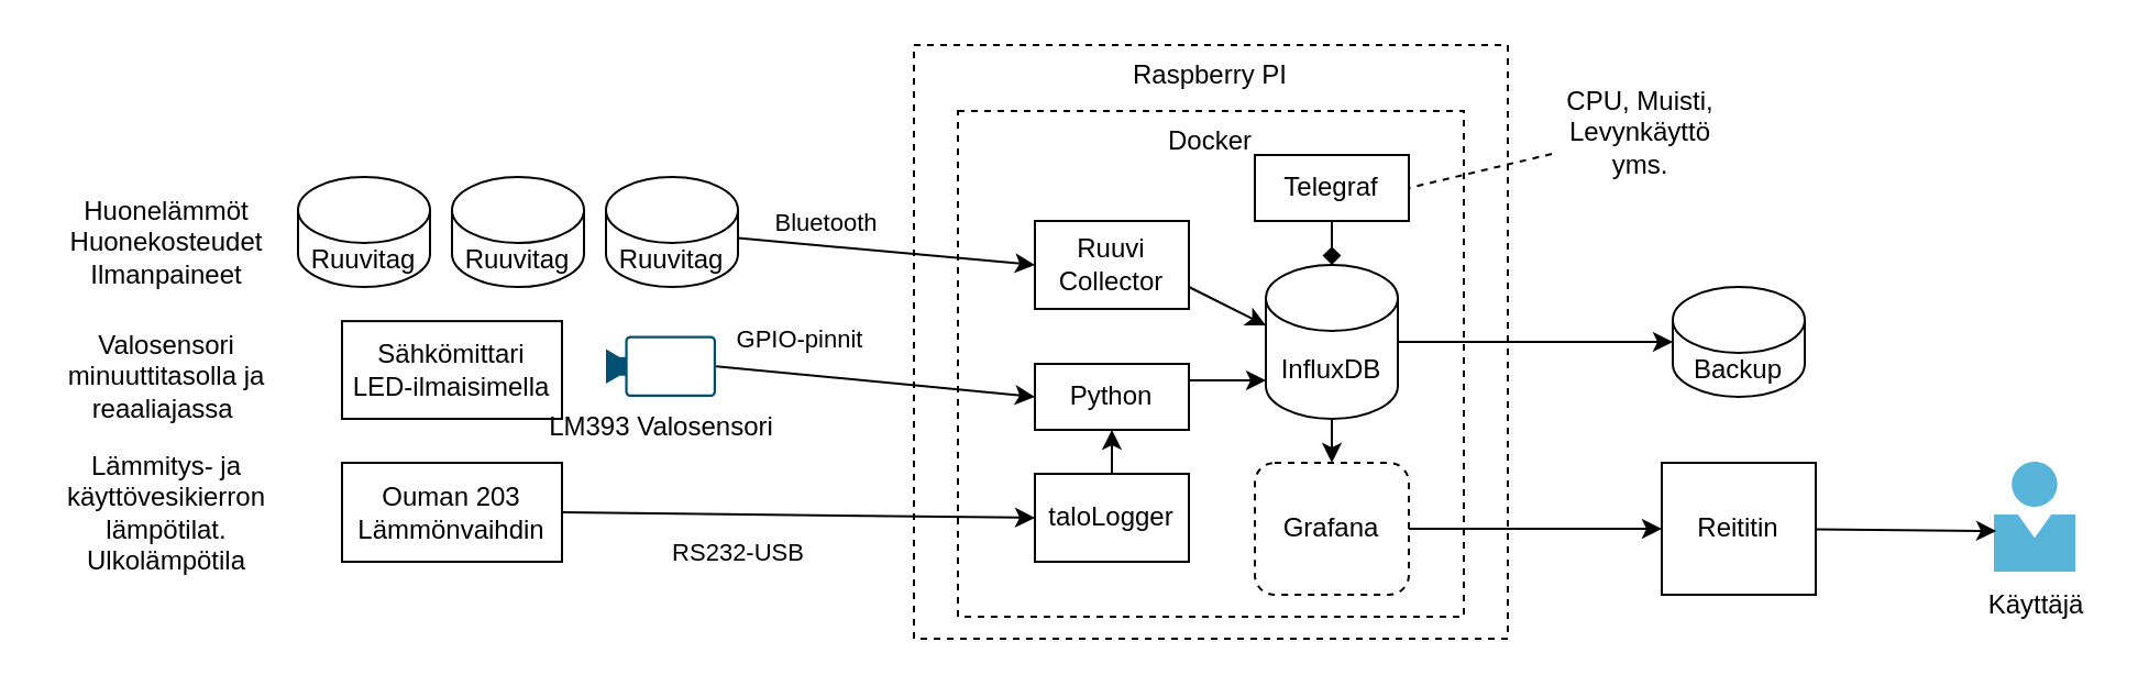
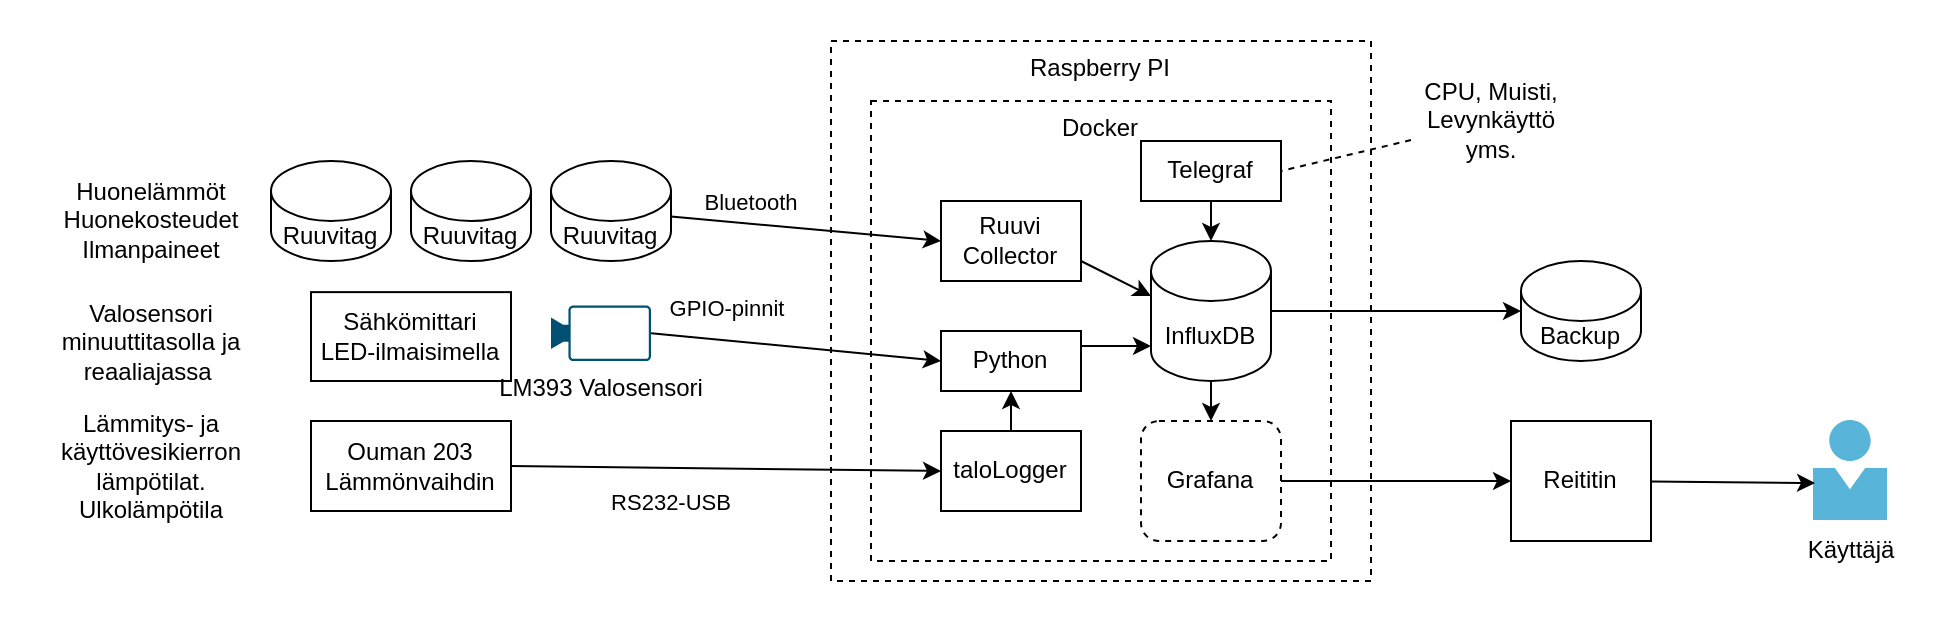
  <mxCell id="0" />
  <mxCell id="1" parent="0" />
  <mxCell id="2" value="&lt;span&gt;Raspberry PI&lt;/span&gt;" style="rounded=0;whiteSpace=wrap;html=1;dashed=1;align=center;verticalAlign=top;" parent="1" vertex="1"><mxGeometry x="415" y="20" width="270" height="270" as="geometry" /></mxCell>
  <mxCell id="3" value="&lt;span&gt;Docker&lt;/span&gt;" style="rounded=0;whiteSpace=wrap;html=1;dashed=1;align=center;verticalAlign=top;" parent="1" vertex="1"><mxGeometry x="435" y="50" width="230" height="230" as="geometry" /></mxCell>
  <mxCell id="4" style="edgeStyle=orthogonalEdgeStyle;rounded=0;orthogonalLoop=1;jettySize=auto;html=1;entryX=0;entryY=0.5;entryDx=0;entryDy=0;entryPerimeter=0;" parent="1" source="5" target="8" edge="1"><mxGeometry relative="1" as="geometry" /></mxCell>
  <mxCell id="5" value="InfluxDB" style="shape=cylinder3;whiteSpace=wrap;html=1;boundedLbl=1;backgroundOutline=1;size=15;" parent="1" vertex="1"><mxGeometry x="575" y="120" width="60" height="70" as="geometry" /></mxCell>
  <mxCell id="6" style="edgeStyle=none;rounded=0;orthogonalLoop=1;jettySize=auto;html=1;" parent="1" source="7" target="27" edge="1"><mxGeometry relative="1" as="geometry" /></mxCell>
  <mxCell id="7" value="Grafana" style="rounded=1;whiteSpace=wrap;html=1;align=center;verticalAlign=middle;dashed=1;" parent="1" vertex="1"><mxGeometry x="570" y="210" width="70" height="60" as="geometry" /></mxCell>
  <mxCell id="8" value="Backup" style="shape=cylinder3;whiteSpace=wrap;html=1;boundedLbl=1;backgroundOutline=1;size=15;" parent="1" vertex="1"><mxGeometry x="760" y="130" width="60" height="50" as="geometry" /></mxCell>
  <mxCell id="9" style="edgeStyle=none;rounded=0;orthogonalLoop=1;jettySize=auto;html=1;entryX=0;entryY=0;entryDx=0;entryDy=52.5;entryPerimeter=0;exitX=1;exitY=0.25;exitDx=0;exitDy=0;" parent="1" source="10" target="5" edge="1"><mxGeometry relative="1" as="geometry" /></mxCell>
  <mxCell id="10" value="Python" style="rounded=0;whiteSpace=wrap;html=1;align=center;verticalAlign=middle;" parent="1" vertex="1"><mxGeometry x="470" y="165" width="70" height="30" as="geometry" /></mxCell>
  <mxCell id="11" style="rounded=0;orthogonalLoop=1;jettySize=auto;html=1;entryX=0;entryY=0.5;entryDx=0;entryDy=0;" parent="1" source="13" target="30" edge="1"><mxGeometry relative="1" as="geometry"><mxPoint x="305" y="105" as="targetPoint" /></mxGeometry></mxCell>
  <mxCell id="12" value="Bluetooth" style="edgeLabel;html=1;align=center;verticalAlign=middle;resizable=0;points=[];" parent="11" vertex="1" connectable="0"><mxGeometry x="-0.445" y="-1" relative="1" as="geometry"><mxPoint x="2" y="-12" as="offset" /></mxGeometry></mxCell>
  <mxCell id="13" value="Ruuvitag" style="shape=cylinder3;whiteSpace=wrap;html=1;boundedLbl=1;backgroundOutline=1;size=15;align=center;verticalAlign=middle;" parent="1" vertex="1"><mxGeometry x="275" y="80" width="60" height="50" as="geometry" /></mxCell>
  <mxCell id="14" value="Sähkömittari&lt;br&gt;LED-ilmaisimella" style="rounded=0;whiteSpace=wrap;html=1;align=center;verticalAlign=middle;" parent="1" vertex="1"><mxGeometry x="155" y="145.56" width="100" height="44.44" as="geometry" /></mxCell>
  <mxCell id="15" value="Ruuvitag" style="shape=cylinder3;whiteSpace=wrap;html=1;boundedLbl=1;backgroundOutline=1;size=15;align=center;verticalAlign=middle;" parent="1" vertex="1"><mxGeometry x="205" y="80" width="60" height="50" as="geometry" /></mxCell>
  <mxCell id="16" value="Ruuvitag" style="shape=cylinder3;whiteSpace=wrap;html=1;boundedLbl=1;backgroundOutline=1;size=15;align=center;verticalAlign=middle;" parent="1" vertex="1"><mxGeometry x="135" y="80" width="60" height="50" as="geometry" /></mxCell>
  <mxCell id="17" style="rounded=0;orthogonalLoop=1;jettySize=auto;html=1;entryX=0;entryY=0.5;entryDx=0;entryDy=0;exitX=1;exitY=0.5;exitDx=0;exitDy=0;exitPerimeter=0;" parent="1" source="19" target="10" edge="1"><mxGeometry relative="1" as="geometry"><mxPoint x="375" y="200" as="targetPoint" /><mxPoint x="195" y="160" as="sourcePoint" /></mxGeometry></mxCell>
  <mxCell id="18" value="GPIO-pinnit" style="edgeLabel;html=1;align=center;verticalAlign=middle;resizable=0;points=[];" parent="17" vertex="1" connectable="0"><mxGeometry x="-0.445" y="-1" relative="1" as="geometry"><mxPoint x="-2" y="-17" as="offset" /></mxGeometry></mxCell>
  <mxCell id="19" value="LM393 Valosensori" style="points=[[0,0.5,0],[0.19,0.02,0],[0.59,0,0],[0.985,0.02,0],[1,0.5,0],[0.985,0.98,0],[0.59,1,0],[0.19,0.98,0]];verticalLabelPosition=bottom;html=1;verticalAlign=top;aspect=fixed;align=center;pointerEvents=1;shape=mxgraph.cisco19.camera;fillColor=#005073;strokeColor=none;" parent="1" vertex="1"><mxGeometry x="275" y="152.22" width="50" height="27.78" as="geometry" /></mxCell>
  <mxCell id="20" style="edgeStyle=orthogonalEdgeStyle;rounded=0;orthogonalLoop=1;jettySize=auto;html=1;entryX=0.5;entryY=0;entryDx=0;entryDy=0;" parent="1" target="7" edge="1"><mxGeometry relative="1" as="geometry"><mxPoint x="605" y="190" as="sourcePoint" /><mxPoint x="745" y="160" as="targetPoint" /></mxGeometry></mxCell>
  <mxCell id="21" value="" style="aspect=fixed;html=1;points=[];align=center;image;fontSize=12;image=img/lib/mscae/Person.svg;" parent="1" vertex="1"><mxGeometry x="906.5" y="210" width="37" height="50" as="geometry" /></mxCell>
  <mxCell id="22" value="Ouman 203&lt;br&gt;Lämmönvaihdin" style="rounded=0;whiteSpace=wrap;html=1;align=center;verticalAlign=middle;" parent="1" vertex="1"><mxGeometry x="155" y="210" width="100" height="45" as="geometry" /></mxCell>
  <mxCell id="23" style="rounded=0;orthogonalLoop=1;jettySize=auto;html=1;exitX=1;exitY=0.5;exitDx=0;exitDy=0;entryX=0;entryY=0.5;entryDx=0;entryDy=0;" parent="1" source="22" target="29" edge="1"><mxGeometry relative="1" as="geometry"><mxPoint x="465" y="170" as="targetPoint" /><mxPoint x="175" y="187.22" as="sourcePoint" /></mxGeometry></mxCell>
  <mxCell id="24" value="RS232-USB" style="edgeLabel;html=1;align=center;verticalAlign=middle;resizable=0;points=[];" parent="23" vertex="1" connectable="0"><mxGeometry x="-0.445" y="-1" relative="1" as="geometry"><mxPoint x="20" y="16" as="offset" /></mxGeometry></mxCell>
  <mxCell id="25" value="Käyttäjä" style="text;html=1;align=center;verticalAlign=middle;resizable=0;points=[];autosize=1;strokeColor=none;" parent="1" vertex="1"><mxGeometry x="895" y="265" width="60" height="20" as="geometry" /></mxCell>
  <mxCell id="26" style="edgeStyle=none;rounded=0;orthogonalLoop=1;jettySize=auto;html=1;entryX=0.014;entryY=0.62;entryDx=0;entryDy=0;entryPerimeter=0;" parent="1" source="27" target="21" edge="1"><mxGeometry relative="1" as="geometry" /></mxCell>
  <mxCell id="27" value="Reititin" style="rounded=0;whiteSpace=wrap;html=1;align=center;verticalAlign=middle;" parent="1" vertex="1"><mxGeometry x="755" y="210" width="70" height="60" as="geometry" /></mxCell>
  <mxCell id="28" style="edgeStyle=none;rounded=0;orthogonalLoop=1;jettySize=auto;html=1;entryX=0.5;entryY=1;entryDx=0;entryDy=0;" parent="1" source="29" target="10" edge="1"><mxGeometry relative="1" as="geometry" /></mxCell>
  <mxCell id="29" value="taloLogger" style="rounded=0;whiteSpace=wrap;html=1;align=center;verticalAlign=middle;" parent="1" vertex="1"><mxGeometry x="470" y="215" width="70" height="40" as="geometry" /></mxCell>
  <mxCell id="30" value="Ruuvi&lt;br&gt;Collector" style="rounded=0;whiteSpace=wrap;html=1;align=center;verticalAlign=middle;" parent="1" vertex="1"><mxGeometry x="470" y="100" width="70" height="40" as="geometry" /></mxCell>
  <mxCell id="31" style="edgeStyle=none;rounded=0;orthogonalLoop=1;jettySize=auto;html=1;entryX=0;entryY=0;entryDx=0;entryDy=27.5;entryPerimeter=0;exitX=1;exitY=0.75;exitDx=0;exitDy=0;" parent="1" source="30" target="5" edge="1"><mxGeometry relative="1" as="geometry"><mxPoint x="550" y="182.5" as="sourcePoint" /><mxPoint x="585" y="160" as="targetPoint" /></mxGeometry></mxCell>
  <mxCell id="32" style="edgeStyle=none;rounded=0;orthogonalLoop=1;jettySize=auto;html=1;exitX=0.5;exitY=1;exitDx=0;exitDy=0;" parent="1" source="2" target="2" edge="1"><mxGeometry relative="1" as="geometry" /></mxCell>
  <mxCell id="33" value="Telegraf" style="rounded=0;whiteSpace=wrap;html=1;align=center;verticalAlign=middle;" vertex="1" parent="1"><mxGeometry x="570" y="70" width="70" height="30" as="geometry" /></mxCell>
- <mxCell id="34" style="edgeStyle=none;rounded=0;orthogonalLoop=1;jettySize=auto;html=1;entryX=0.5;entryY=0;entryDx=0;entryDy=0;entryPerimeter=0;exitX=0.5;exitY=1;exitDx=0;exitDy=0;endArrow=diamond;" edge="1" parent="1" source="33" target="5"><mxGeometry relative="1" as="geometry"><mxPoint x="550" y="140" as="sourcePoint" /><mxPoint x="585" y="157.5" as="targetPoint" /></mxGeometry></mxCell>
+ <mxCell id="34" style="edgeStyle=none;rounded=0;orthogonalLoop=1;jettySize=auto;html=1;entryX=0.5;entryY=0;entryDx=0;entryDy=0;entryPerimeter=0;exitX=0.5;exitY=1;exitDx=0;exitDy=0;" edge="1" parent="1" source="33" target="5"><mxGeometry relative="1" as="geometry"><mxPoint x="550" y="140" as="sourcePoint" /><mxPoint x="585" y="157.5" as="targetPoint" /></mxGeometry></mxCell>
  <mxCell id="35" value="Huonelämmöt&lt;br&gt;Huonekosteudet&lt;br&gt;Ilmanpaineet" style="text;html=1;align=center;verticalAlign=middle;resizable=0;points=[];autosize=1;strokeColor=none;" vertex="1" parent="1"><mxGeometry x="25" y="85" width="100" height="50" as="geometry" /></mxCell>
  <mxCell id="36" value="Valosensori &lt;br&gt;minuuttitasolla ja &lt;br&gt;reaaliajassa&amp;nbsp;" style="text;html=1;align=center;verticalAlign=middle;resizable=0;points=[];autosize=1;strokeColor=none;" vertex="1" parent="1"><mxGeometry x="25" y="145.56" width="100" height="50" as="geometry" /></mxCell>
  <mxCell id="37" value="Lämmitys- ja &lt;br&gt;käyttövesikierron&lt;br&gt;lämpötilat.&lt;br&gt;Ulkolämpötila" style="text;html=1;align=center;verticalAlign=middle;resizable=0;points=[];autosize=1;strokeColor=none;" vertex="1" parent="1"><mxGeometry x="20" y="202.5" width="110" height="60" as="geometry" /></mxCell>
  <mxCell id="38" style="edgeStyle=none;html=1;entryX=1;entryY=0.5;entryDx=0;entryDy=0;dashed=1;endArrow=none;endFill=0;" edge="1" parent="1" source="39" target="33"><mxGeometry relative="1" as="geometry" /></mxCell>
  <mxCell id="39" value="CPU, Muisti, &lt;br&gt;Levynkäyttö&lt;br&gt;yms." style="text;html=1;align=center;verticalAlign=middle;resizable=0;points=[];autosize=1;strokeColor=none;" vertex="1" parent="1"><mxGeometry x="705" y="35" width="80" height="50" as="geometry" /></mxCell>
